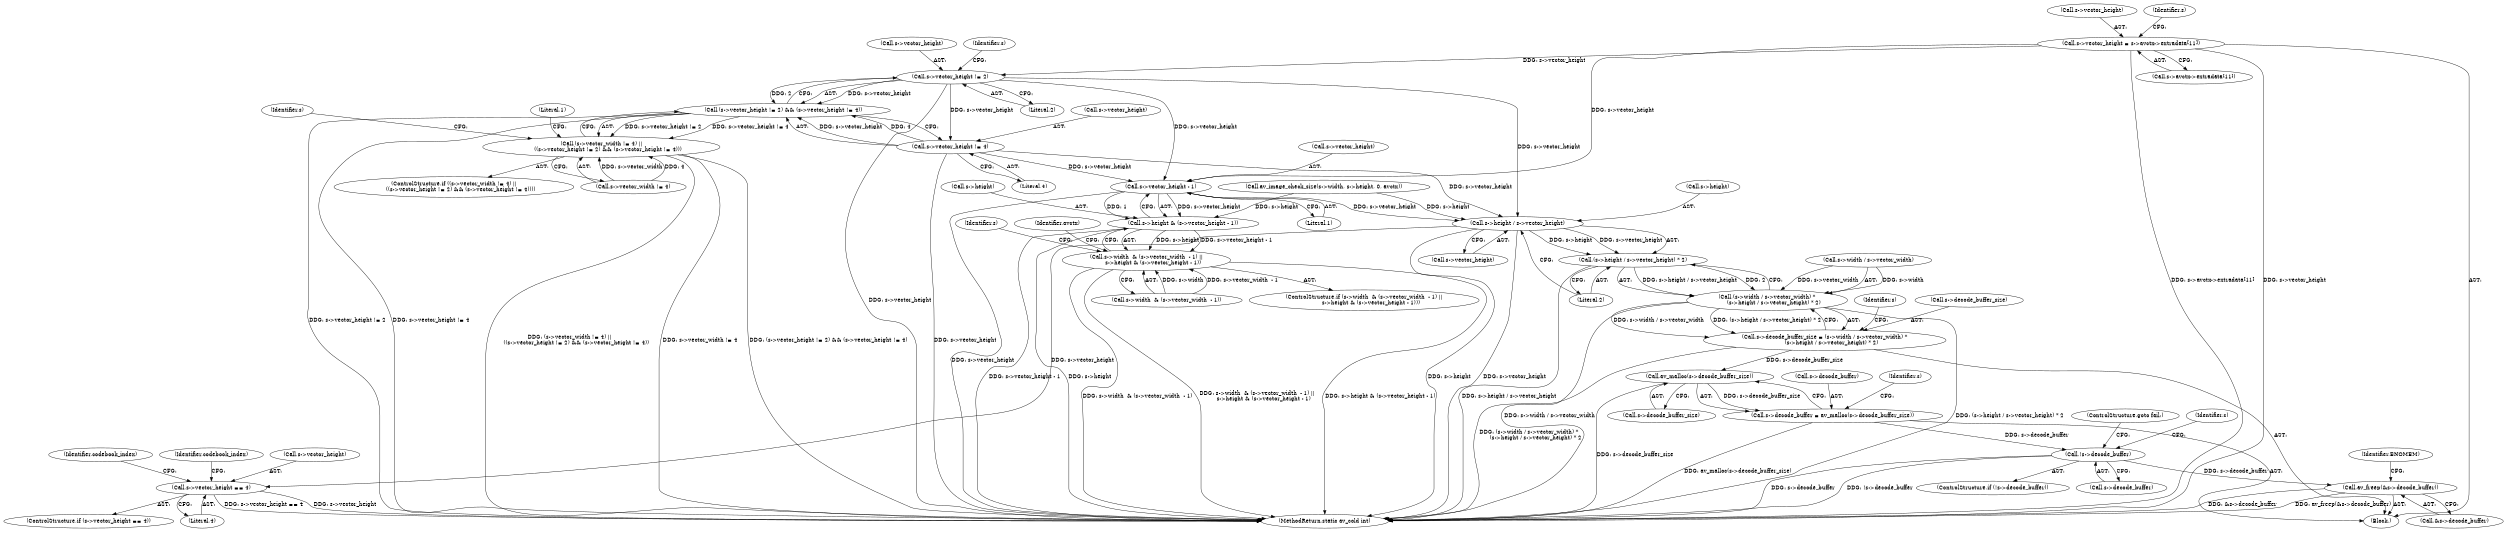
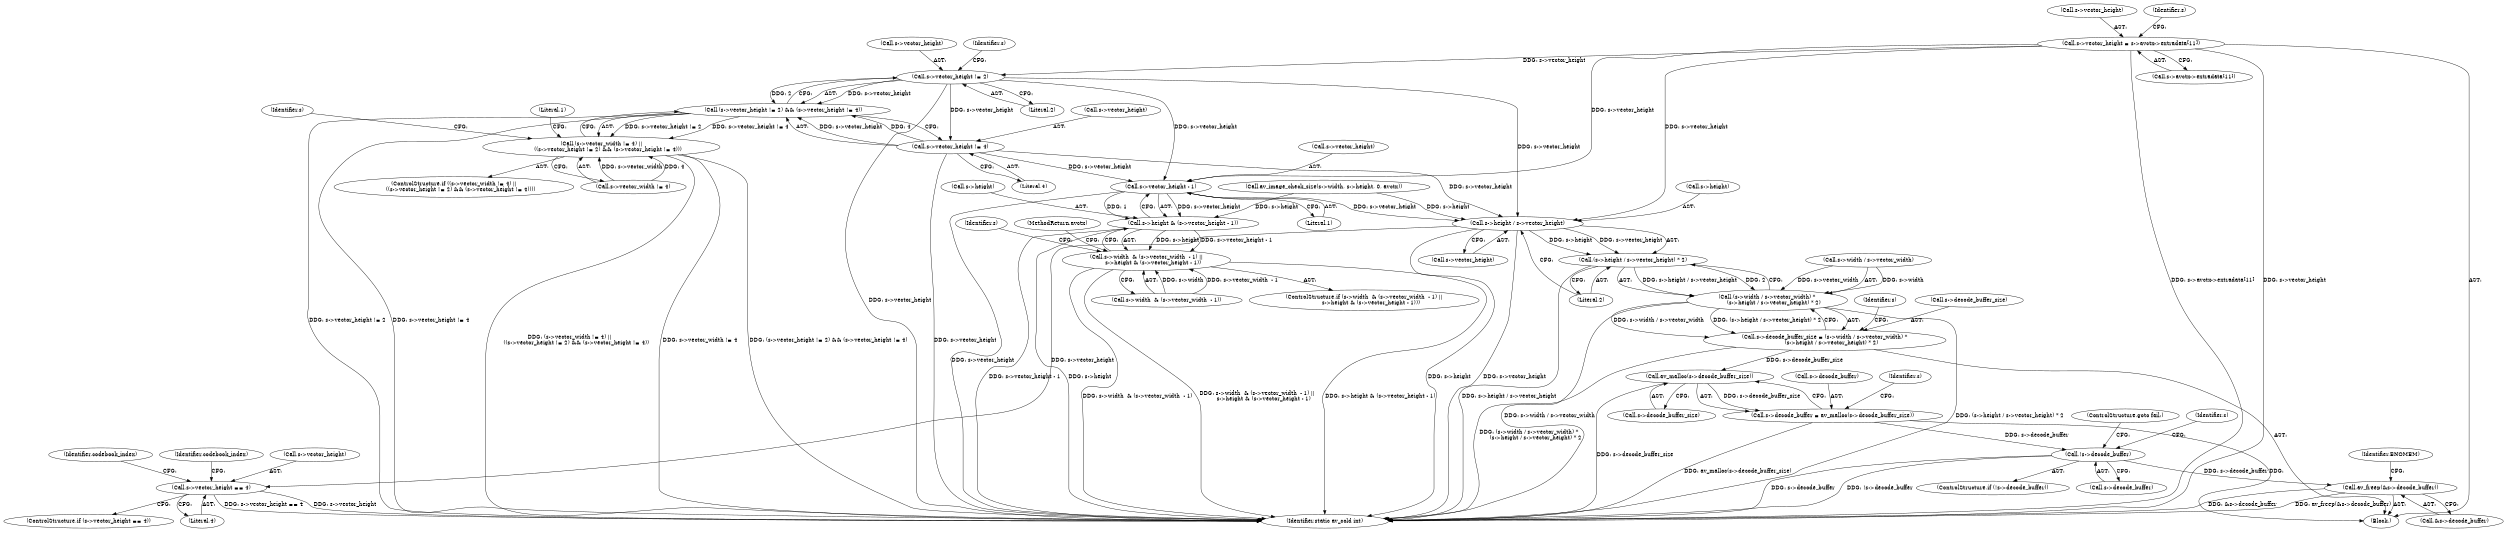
  digraph {
    n1 [label="(Call,s->vector_height = s->avctx->extradata[11])"]
    n2 [label="(Call,s->vector_height != 2)"]
    n3 [label="(Call,s->vector_height - 1)"]
    n4 [label="(Call,s->height / s->vector_height)"]
-   n5 [label="(MethodReturn,static av_cold int)"]
+   n5 [label="(Identifier,static av_cold int)"]
    n6 [label="(Block,)"]
    n7 [label="(Call,s->avctx->extradata[11])"]
    n8 [label="(Call,(s->vector_height != 2) && (s->vector_height != 4))"]
    n9 [label="(Call,s->vector_height != 4)"]
    n10 [label="(Literal,2)"]
    n11 [label="(Call,s->height & (s->vector_height - 1))"]
    n12 [label="(Literal,1)"]
    n13 [label="(Call,(s->height / s->vector_height) * 2)"]
    n14 [label="(Call,s->vector_height == 4)"]
    n15 [label="(Call,s->vector_height)"]
    n16 [label="(Call,(s->vector_width != 4) ||\n        ((s->vector_height != 2) && (s->vector_height != 4)))"]
    n17 [label="(Literal,4)"]
    n18 [label="(ControlStructure,if ((s->vector_width != 4) ||\n        ((s->vector_height != 2) && (s->vector_height != 4))))"]
    n19 [label="(Call,s->vector_width != 4)"]
    n20 [label="(Call,s->width  & (s->vector_width  - 1) ||\n        s->height & (s->vector_height - 1))"]
    n21 [label="(Call,s->width  & (s->vector_width  - 1))"]
    n22 [label="(ControlStructure,if (s->width  & (s->vector_width  - 1) ||\n        s->height & (s->vector_height - 1)))"]
    n23 [label="(Call,(s->width / s->vector_width) *\n        (s->height / s->vector_height) * 2)"]
    n24 [label="(Literal,2)"]
    n25 [label="(ControlStructure,if (s->vector_height == 4))"]
    n26 [label="(Literal,4)"]
    n27 [label="(Call,s->decode_buffer_size = (s->width / s->vector_width) *\n        (s->height / s->vector_height) * 2)"]
    n28 [label="(Call,av_malloc(s->decode_buffer_size))"]
    n29 [label="(Call,s->decode_buffer = av_malloc(s->decode_buffer_size))"]
    n30 [label="(Call,s->decode_buffer_size)"]
    n31 [label="(Call,!s->decode_buffer)"]
    n32 [label="(Call,av_freep(&s->decode_buffer))"]
    n33 [label="(ControlStructure,if (!s->decode_buffer))"]
    n34 [label="(Call,s->decode_buffer)"]
    n35 [label="(Call,&s->decode_buffer)"]
    n36 [label="(Call,s->vector_height)"]
    n37 [label="(Identifier,ENOMEM)"]
    n38 [label="(Identifier,s)"]
    n39 [label="(Call,s->vector_height)"]
    n40 [label="(Call,s->height)"]
    n41 [label="(Identifier,s)"]
    n42 [label="(Identifier,s)"]
    n43 [label="(Identifier,s)"]
    n44 [label="(Identifier,s)"]
    n45 [label="(Call,s->vector_height)"]
    n46 [label="(Identifier,codebook_index)"]
    n47 [label="(Call,s->decode_buffer_size)"]
    n48 [label="(Call,av_image_check_size(s->width, s->height, 0, avctx))"]
-   n49 [label="(Identifier,avctx)"]
+   n49 [label="(MethodReturn,avctx)"]
    n50 [label="(Call,s->decode_buffer)"]
    n51 [label="(Identifier,s)"]
    n52 [label="(ControlStructure,goto fail;)"]
    n53 [label="(Identifier,codebook_index)"]
    n54 [label="(Literal,1)"]
    n55 [label="(Call,s->vector_height)"]
    n56 [label="(Call,s->height)"]
    n57 [label="(Call,s->width / s->vector_width)"]
    n58 [label="(Call,s->vector_height)"]
    n59 [label="(Identifier,s)"]
    n1 -> n2 [label="DDG: s->vector_height"]
    n1 -> n3 [label="DDG: s->vector_height"]
+   n1 -> n4 [label="DDG: s->vector_height"]
    n1 -> n5 [label="DDG: s->avctx->extradata[11]"]
    n1 -> n5 [label="DDG: s->vector_height"]
    n1 -> n6 [label="AST: "]
    n1 -> n7 [label="CFG: "]
    n2 -> n3 [label="DDG: s->vector_height"]
    n2 -> n4 [label="DDG: s->vector_height"]
    n2 -> n5 [label="DDG: s->vector_height"]
    n2 -> n8 [label="AST: "]
    n2 -> n8 [label="DDG: s->vector_height"]
    n2 -> n8 [label="DDG: 2"]
    n2 -> n9 [label="DDG: s->vector_height"]
    n2 -> n10 [label="CFG: "]
    n3 -> n4 [label="DDG: s->vector_height"]
    n3 -> n5 [label="DDG: s->vector_height"]
    n3 -> n11 [label="AST: "]
    n3 -> n11 [label="DDG: s->vector_height"]
    n3 -> n11 [label="DDG: 1"]
    n3 -> n12 [label="CFG: "]
    n4 -> n5 [label="DDG: s->vector_height"]
    n4 -> n5 [label="DDG: s->height"]
    n4 -> n13 [label="AST: "]
    n4 -> n13 [label="DDG: s->height"]
    n4 -> n13 [label="DDG: s->vector_height"]
    n4 -> n14 [label="DDG: s->vector_height"]
    n4 -> n15 [label="CFG: "]
    n7 -> n1 [label="AST: "]
    n8 -> n2 [label="CFG: "]
    n8 -> n5 [label="DDG: s->vector_height != 2"]
    n8 -> n5 [label="DDG: s->vector_height != 4"]
    n8 -> n9 [label="CFG: "]
    n8 -> n16 [label="AST: "]
    n8 -> n16 [label="DDG: s->vector_height != 2"]
    n8 -> n16 [label="DDG: s->vector_height != 4"]
    n9 -> n3 [label="DDG: s->vector_height"]
    n9 -> n4 [label="DDG: s->vector_height"]
    n9 -> n5 [label="DDG: s->vector_height"]
    n9 -> n8 [label="AST: "]
    n9 -> n8 [label="DDG: s->vector_height"]
    n9 -> n8 [label="DDG: 4"]
    n9 -> n17 [label="CFG: "]
    n10 -> n2 [label="AST: "]
    n11 -> n3 [label="CFG: "]
    n11 -> n5 [label="DDG: s->vector_height - 1"]
    n11 -> n5 [label="DDG: s->height"]
    n11 -> n20 [label="AST: "]
    n11 -> n20 [label="DDG: s->height"]
    n11 -> n20 [label="DDG: s->vector_height - 1"]
    n12 -> n3 [label="AST: "]
    n13 -> n5 [label="DDG: s->height / s->vector_height"]
    n13 -> n23 [label="AST: "]
    n13 -> n23 [label="DDG: s->height / s->vector_height"]
    n13 -> n23 [label="DDG: 2"]
    n13 -> n24 [label="CFG: "]
    n14 -> n5 [label="DDG: s->vector_height"]
    n14 -> n5 [label="DDG: s->vector_height == 4"]
-   n14 -> n25 [label="AST: "]
+   n14 -> n25 [label="CFG: "]
    n14 -> n26 [label="CFG: "]
    n15 -> n4 [label="AST: "]
    n16 -> n5 [label="DDG: s->vector_width != 4"]
    n16 -> n5 [label="DDG: (s->vector_height != 2) && (s->vector_height != 4)"]
    n16 -> n5 [label="DDG: (s->vector_width != 4) ||\n        ((s->vector_height != 2) && (s->vector_height != 4))"]
    n16 -> n8 [label="CFG: "]
    n16 -> n18 [label="AST: "]
    n16 -> n19 [label="CFG: "]
    n17 -> n9 [label="AST: "]
    n19 -> n16 [label="AST: "]
    n19 -> n16 [label="DDG: s->vector_width"]
    n19 -> n16 [label="DDG: 4"]
    n20 -> n5 [label="DDG: s->width  & (s->vector_width  - 1)"]
    n20 -> n5 [label="DDG: s->width  & (s->vector_width  - 1) ||\n        s->height & (s->vector_height - 1)"]
    n20 -> n5 [label="DDG: s->height & (s->vector_height - 1)"]
    n20 -> n11 [label="CFG: "]
    n20 -> n21 [label="CFG: "]
    n20 -> n22 [label="AST: "]
    n21 -> n20 [label="AST: "]
    n21 -> n20 [label="DDG: s->width"]
    n21 -> n20 [label="DDG: s->vector_width  - 1"]
    n23 -> n5 [label="DDG: s->width / s->vector_width"]
    n23 -> n5 [label="DDG: (s->height / s->vector_height) * 2"]
    n23 -> n13 [label="CFG: "]
    n23 -> n27 [label="AST: "]
    n23 -> n27 [label="DDG: s->width / s->vector_width"]
    n23 -> n27 [label="DDG: (s->height / s->vector_height) * 2"]
    n24 -> n4 [label="CFG: "]
    n24 -> n13 [label="AST: "]
    n26 -> n14 [label="AST: "]
    n27 -> n5 [label="DDG: (s->width / s->vector_width) *\n        (s->height / s->vector_height) * 2"]
    n27 -> n6 [label="AST: "]
    n27 -> n23 [label="CFG: "]
    n27 -> n28 [label="DDG: s->decode_buffer_size"]
    n28 -> n5 [label="DDG: s->decode_buffer_size"]
    n28 -> n29 [label="AST: "]
    n28 -> n29 [label="DDG: s->decode_buffer_size"]
    n28 -> n30 [label="CFG: "]
    n29 -> n5 [label="DDG: av_malloc(s->decode_buffer_size)"]
-   n29 -> n6 [label="AST: "]
+   n29 -> n6 [label="DDG: "]
    n29 -> n28 [label="CFG: "]
    n29 -> n31 [label="DDG: s->decode_buffer"]
    n30 -> n28 [label="AST: "]
    n31 -> n5 [label="DDG: s->decode_buffer"]
    n31 -> n5 [label="DDG: !s->decode_buffer"]
    n31 -> n32 [label="DDG: s->decode_buffer"]
    n31 -> n33 [label="AST: "]
    n31 -> n34 [label="CFG: "]
    n32 -> n5 [label="DDG: av_freep(&s->decode_buffer)"]
    n32 -> n5 [label="DDG: &s->decode_buffer"]
    n32 -> n6 [label="AST: "]
    n32 -> n35 [label="CFG: "]
    n34 -> n31 [label="AST: "]
    n35 -> n32 [label="AST: "]
    n36 -> n1 [label="AST: "]
    n37 -> n32 [label="CFG: "]
    n38 -> n2 [label="CFG: "]
    n39 -> n2 [label="AST: "]
    n40 -> n4 [label="AST: "]
    n41 -> n27 [label="CFG: "]
    n42 -> n20 [label="CFG: "]
    n43 -> n31 [label="CFG: "]
    n44 -> n16 [label="CFG: "]
    n45 -> n9 [label="AST: "]
    n46 -> n14 [label="CFG: "]
    n47 -> n27 [label="AST: "]
    n48 -> n4 [label="DDG: s->height"]
    n48 -> n11 [label="DDG: s->height"]
    n49 -> n20 [label="CFG: "]
    n50 -> n29 [label="AST: "]
    n51 -> n1 [label="CFG: "]
    n52 -> n31 [label="CFG: "]
    n53 -> n14 [label="CFG: "]
    n54 -> n16 [label="CFG: "]
    n55 -> n3 [label="AST: "]
    n56 -> n11 [label="AST: "]
    n57 -> n23 [label="AST: "]
    n57 -> n23 [label="DDG: s->width"]
    n57 -> n23 [label="DDG: s->vector_width"]
    n58 -> n14 [label="AST: "]
    n59 -> n29 [label="CFG: "]
  }
